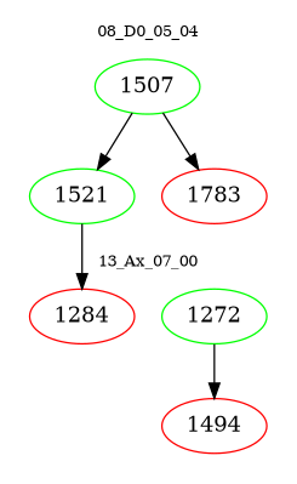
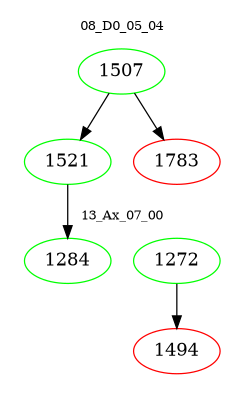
  digraph {
    node [color=green]
    edge [color=black]
    n1 [label=1272]
-   n2 [color=red label=1284]
+   n2 [label=1284]
    n3 [color=red label=1494]
    n4 [label=1507]
    n5 [label=1521]
    n6 [color=red label=1783]
    subgraph cluster_1 {
      color=white
      fontsize=10
      label="13_Ax_07_00"
      n1
      n2
      n3
    }
    subgraph cluster_2 {
      color=white
      fontsize=10
      label="08_D0_05_04"
      n4
      n5
      n6
    }
    n1 -> n3
    n4 -> n5
    n4 -> n6
    n5 -> n2
  }
